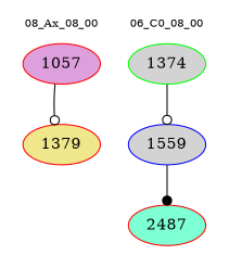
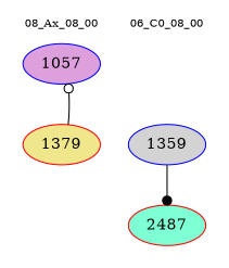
  digraph {
    node [color=blue fillcolor=lightgrey style=filled]
    edge [arrowhead=odot color=black]
-   n1 [color=red fillcolor=plum label=1057]
+   n1 [fillcolor=plum label=1057]
    n2 [color=red fillcolor=khaki label=1379]
-   n3 [color=green label=1374]
-   n4 [label=1559]
+   n4 [label=1359]
    n5 [color=red fillcolor=aquamarine label=2487]
    subgraph cluster_1 {
      color=white
      fontsize=10
      label="08_Ax_08_00"
      n1
      n2
    }
    subgraph cluster_2 {
      color=white
      fontsize=10
      label="06_C0_08_00"
-     n3
      n4
      n5
    }
-   n1 -> n2
-   n3 -> n4
+   n2 -> n1
    n4 -> n5 [arrowhead=dot]
  }
